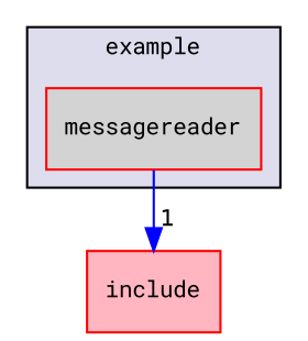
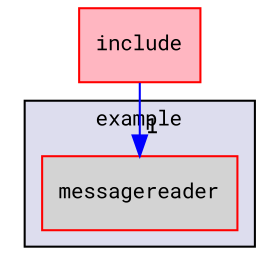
  digraph {
    compound=true
    fontname="Roboto Mono"
    node [fontname="Roboto Mono" fontsize=10 shape=box style=filled color=red]
    n1 [fillcolor=lightgrey label=messagereader pencolor=black]
    n2 [fillcolor=lightpink label=include]
    subgraph cluster_1 {
      bgcolor="#ddddee"
      fontsize=10
      label=example
      pencolor=black
      n1
    }
-   n1 -> n2 [headlabel=1 labeldistance=1.5 labelfontname=Helvetica labelfontsize=10 color=blue fontname="Roboto Mono"]
+   n2 -> n1 [headlabel=1 labeldistance=1.5 labelfontname=Helvetica labelfontsize=10 color=blue fontname="Roboto Mono"]
  }
